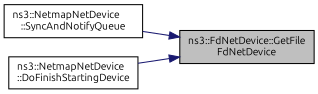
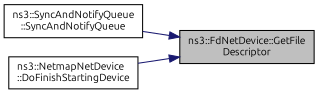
  digraph {
    fontname=Ubuntu
    rankdir=RL
    node [color=black fillcolor=white fontname=Ubuntu fontsize=10 shape=record style=filled]
    edge [color=midnightblue dir=back fontname=Ubuntu fontsize=10 labelfontname=Helvetica labelfontsize=10 style=solid]
-   n1 [fillcolor=grey75 fontcolor=black height=0.2 label="ns3::FdNetDevice::GetFile\lFdNetDevice" width=0.4]
-   n2 [height=0.2 label="ns3::NetmapNetDevice\l::SyncAndNotifyQueue" width=0.4]
+   n1 [fillcolor=grey75 fontcolor=black height=0.2 label="ns3::FdNetDevice::GetFile\lDescriptor" width=0.4]
+   n2 [height=0.2 label="ns3::SyncAndNotifyQueue\l::SyncAndNotifyQueue" width=0.4]
    n3 [height=0.2 label="ns3::NetmapNetDevice\l::DoFinishStartingDevice" width=0.4]
    n1 -> n2
    n1 -> n3
  }
